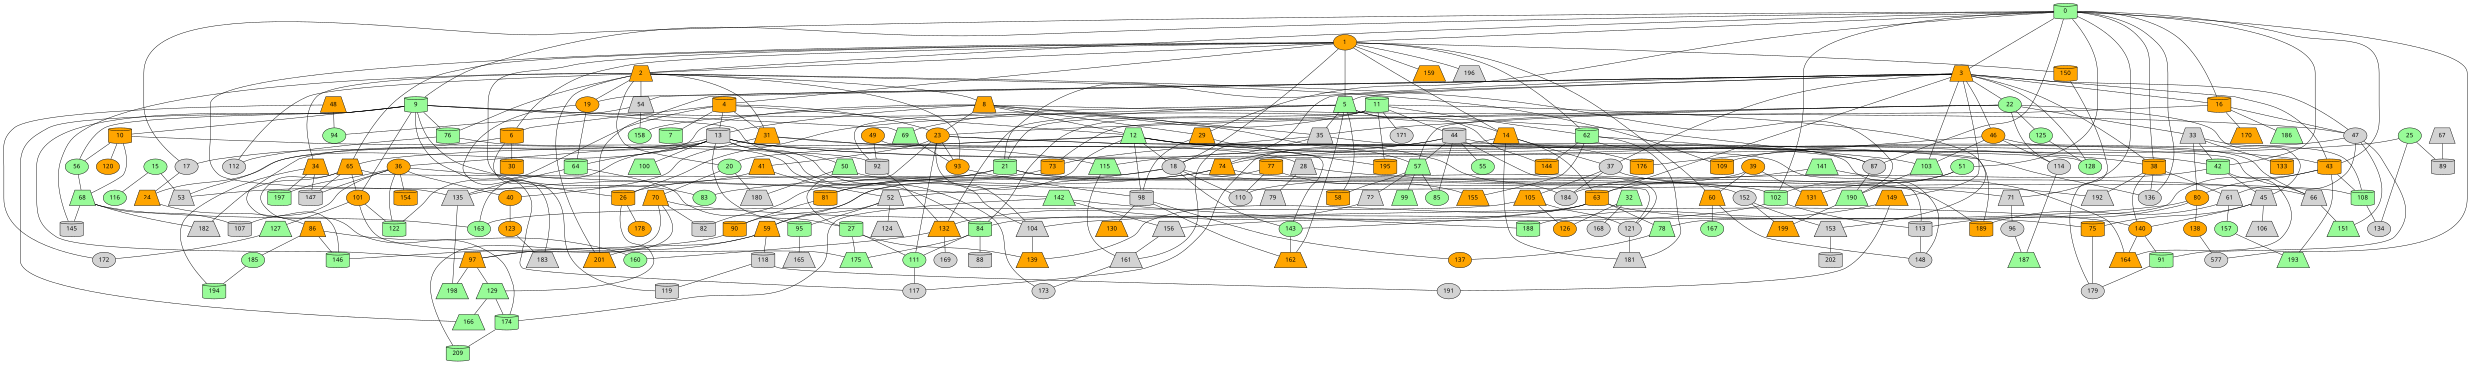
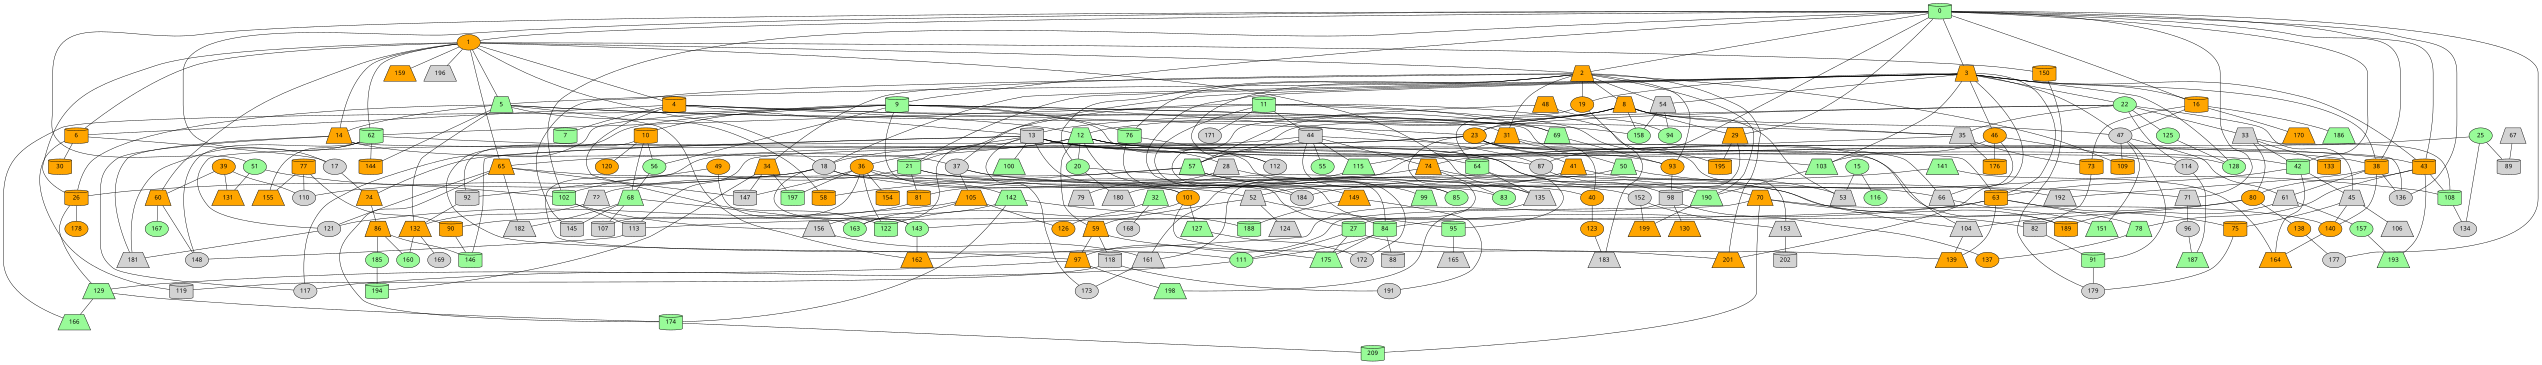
  graph {
    fontname="Noto Sans"
    node [fillcolor=orange fontname="Noto Sans" shape=trapezium style=filled]
    edge [fontname="Noto Sans"]
    0 [fillcolor=palegreen shape=cylinder]
    1 [shape=ellipse]
    2
    3
    9 [fillcolor=palegreen shape=cylinder]
    16 [shape=cylinder]
    17 [fillcolor=lightgrey shape=ellipse]
    29
    38 [shape=cylinder]
    42 [fillcolor=palegreen shape=cylinder]
    43 [shape=cylinder]
    51 [fillcolor=palegreen shape=ellipse]
    71 [fillcolor=lightgrey]
    87 [fillcolor=lightgrey shape=ellipse]
    102 [fillcolor=palegreen shape=cylinder]
    136 [fillcolor=lightgrey shape=ellipse]
-   177 [fillcolor=lightgrey shape=ellipse label=577]
+   177 [fillcolor=lightgrey shape=ellipse]
    4 [shape=cylinder]
    5 [fillcolor=palegreen]
    6 [shape=cylinder]
    14
    18 [fillcolor=lightgrey shape=ellipse]
    26 [shape=cylinder]
    60
    62 [fillcolor=palegreen shape=cylinder]
    65
    135 [fillcolor=lightgrey]
    150 [shape=cylinder]
    159
    196 [fillcolor=lightgrey]
    8
    19 [shape=ellipse]
    20 [fillcolor=palegreen shape=ellipse]
    31
    34
    54 [fillcolor=lightgrey]
    76 [fillcolor=palegreen shape=cylinder]
    93 [shape=ellipse]
    109 [shape=cylinder]
    112 [fillcolor=lightgrey shape=ellipse]
    145 [fillcolor=lightgrey shape=cylinder]
    190 [fillcolor=palegreen]
    201
    21 [fillcolor=palegreen shape=cylinder]
    22 [fillcolor=palegreen shape=ellipse]
    37 [fillcolor=lightgrey shape=ellipse]
    46 [shape=ellipse]
    47 [fillcolor=lightgrey shape=ellipse]
    63 [shape=cylinder]
    103 [fillcolor=palegreen]
    128 [fillcolor=palegreen shape=ellipse]
    149
    10 [shape=cylinder]
    50 [fillcolor=palegreen]
    56 [fillcolor=palegreen shape=ellipse]
    69 [fillcolor=palegreen]
    83 [fillcolor=palegreen shape=ellipse]
    97
    101 [shape=ellipse]
    117 [fillcolor=lightgrey shape=ellipse]
    166 [fillcolor=palegreen]
    73 [shape=cylinder]
    170
    186 [fillcolor=palegreen]
    24
    195 [shape=cylinder]
    98 [fillcolor=lightgrey shape=cylinder]
    192 [fillcolor=lightgrey]
    61 [fillcolor=lightgrey]
    140 [shape=ellipse]
    45 [fillcolor=lightgrey]
    164
    80 [shape=ellipse]
    108 [fillcolor=palegreen shape=cylinder]
    78 [fillcolor=palegreen]
    193 [fillcolor=palegreen]
    131
    96 [fillcolor=lightgrey shape=ellipse]
    113 [fillcolor=lightgrey shape=cylinder]
    156 [fillcolor=lightgrey]
    7 [fillcolor=palegreen shape=cylinder]
    12 [fillcolor=palegreen]
    13 [fillcolor=lightgrey shape=cylinder]
    23 [shape=ellipse]
    122 [fillcolor=palegreen shape=cylinder]
    35 [fillcolor=lightgrey]
    58 [shape=cylinder]
    92 [fillcolor=lightgrey shape=cylinder]
    132
    144 [shape=cylinder]
    162
    30 [shape=cylinder]
    119 [fillcolor=lightgrey shape=cylinder]
    181 [fillcolor=lightgrey]
    52 [fillcolor=lightgrey]
    66 [fillcolor=lightgrey]
    110 [fillcolor=lightgrey shape=ellipse]
    143 [fillcolor=palegreen shape=ellipse]
    129 [fillcolor=palegreen]
    178 [shape=ellipse]
    148 [fillcolor=lightgrey shape=ellipse]
    167 [fillcolor=palegreen shape=ellipse]
    155
    147 [fillcolor=lightgrey shape=cylinder]
    121 [fillcolor=lightgrey shape=ellipse]
    174 [fillcolor=palegreen shape=cylinder]
    182 [fillcolor=lightgrey]
    198 [fillcolor=palegreen]
    179 [fillcolor=lightgrey shape=ellipse]
    53 [fillcolor=lightgrey]
    57 [fillcolor=palegreen]
    158 [fillcolor=palegreen shape=ellipse]
    64 [fillcolor=palegreen shape=cylinder]
    183 [fillcolor=lightgrey]
    70
    180 [fillcolor=lightgrey]
    40 [shape=ellipse]
    115 [fillcolor=palegreen]
    194 [fillcolor=palegreen shape=cylinder]
    197 [fillcolor=palegreen shape=cylinder]
    94 [fillcolor=palegreen shape=ellipse]
    84 [fillcolor=palegreen shape=cylinder]
    199
    81 [shape=cylinder]
    152 [fillcolor=lightgrey shape=ellipse]
    33 [fillcolor=lightgrey]
    114 [fillcolor=lightgrey shape=ellipse]
    125 [fillcolor=palegreen shape=ellipse]
    184 [fillcolor=lightgrey shape=ellipse]
    105
    176 [shape=cylinder]
    91 [fillcolor=palegreen shape=cylinder]
    151 [fillcolor=palegreen]
    139
    75 [shape=cylinder]
    191 [fillcolor=lightgrey shape=ellipse]
    188 [fillcolor=palegreen shape=cylinder]
    59
    189 [shape=cylinder]
    27 [fillcolor=palegreen shape=cylinder]
    28 [fillcolor=lightgrey]
    36 [shape=ellipse]
    100 [fillcolor=palegreen]
    104 [fillcolor=lightgrey]
    146 [fillcolor=palegreen shape=cylinder]
    163 [fillcolor=palegreen shape=ellipse]
    173 [fillcolor=lightgrey shape=ellipse]
    41
    111 [fillcolor=palegreen shape=ellipse]
    161 [fillcolor=lightgrey]
    160 [fillcolor=palegreen shape=ellipse]
    169 [fillcolor=lightgrey shape=ellipse]
    85 [fillcolor=palegreen shape=ellipse]
    72 [fillcolor=lightgrey]
    99 [fillcolor=palegreen]
    68 [fillcolor=palegreen]
    120 [shape=ellipse]
    175 [fillcolor=palegreen]
    127 [fillcolor=palegreen]
    107 [fillcolor=lightgrey shape=cylinder]
    11 [fillcolor=palegreen shape=cylinder]
    44 [fillcolor=lightgrey shape=cylinder]
    153 [fillcolor=lightgrey]
    171 [fillcolor=lightgrey shape=ellipse]
    74
    55 [fillcolor=palegreen shape=ellipse]
    88 [fillcolor=lightgrey shape=cylinder]
    202 [fillcolor=lightgrey shape=cylinder]
    118 [fillcolor=lightgrey shape=cylinder]
    137 [shape=ellipse]
    130
    86
    79 [fillcolor=lightgrey]
    142 [fillcolor=palegreen]
    154 [shape=cylinder]
    95 [fillcolor=palegreen shape=cylinder]
    15 [fillcolor=palegreen shape=ellipse]
    116 [fillcolor=palegreen shape=ellipse]
    82 [fillcolor=lightgrey shape=cylinder]
    124 [fillcolor=lightgrey]
    n181 [fillcolor=palegreen label=209 shape=cylinder]
    90 [shape=cylinder]
    133 [shape=cylinder]
    106 [fillcolor=lightgrey]
    187 [fillcolor=palegreen]
    185 [fillcolor=palegreen shape=ellipse]
    25 [fillcolor=palegreen shape=ellipse]
    89 [fillcolor=lightgrey shape=cylinder]
    134 [fillcolor=lightgrey shape=ellipse]
    123 [shape=ellipse]
    32 [fillcolor=palegreen]
    126 [shape=ellipse]
    168 [fillcolor=lightgrey shape=ellipse]
    138 [shape=ellipse]
    157 [fillcolor=palegreen shape=ellipse]
    39 [shape=ellipse]
    48
    172 [fillcolor=lightgrey shape=ellipse]
    49 [shape=ellipse]
    165 [fillcolor=lightgrey]
    67 [fillcolor=lightgrey]
    77 [shape=cylinder]
    141 [fillcolor=palegreen]
    0 -- 1
    0 -- 2
    0 -- 3
    0 -- 9
    0 -- 16
    0 -- 17
    0 -- 29
    0 -- 38
    0 -- 42
    0 -- 43
    0 -- 51
    0 -- 71
    0 -- 87
    0 -- 102
    0 -- 136
    0 -- 177
    1 -- 2
    1 -- 4
    1 -- 5
    1 -- 6
    1 -- 14
    1 -- 18
    1 -- 26
    1 -- 60
    1 -- 62
    1 -- 65
    1 -- 135
    1 -- 150
    1 -- 159
    1 -- 196
    2 -- 8
    2 -- 19
    2 -- 20
    2 -- 31
    2 -- 34
    2 -- 54
    2 -- 76
    2 -- 93
    2 -- 109
    2 -- 112
    2 -- 145
    2 -- 190
    2 -- 201
    3 -- 16
    3 -- 38
    3 -- 43
    3 -- 5
    3 -- 18
    3 -- 19
    3 -- 54
    3 -- 201
    3 -- 21
    3 -- 22
    3 -- 37
    3 -- 46
    3 -- 47
    3 -- 63
    3 -- 103
    3 -- 128
    3 -- 149
    9 -- 87
    9 -- 76
    9 -- 10
    9 -- 50
    9 -- 56
    9 -- 69
    9 -- 83
    9 -- 97
    9 -- 101
    9 -- 117
    9 -- 166
    16 -- 47
    16 -- 73
    16 -- 170
    16 -- 186
    17 -- 24
    29 -- 195
    29 -- 98
    38 -- 136
    38 -- 192
    38 -- 61
    38 -- 140
    42 -- 63
    42 -- 45
    42 -- 164
    43 -- 80
    43 -- 108
    43 -- 78
    43 -- 193
    51 -- 102
    51 -- 131
    71 -- 96
    87 -- 190
    102 -- 113
    102 -- 156
    4 -- 6
    4 -- 31
    4 -- 7
    4 -- 12
    4 -- 13
    4 -- 23
    4 -- 122
    5 -- 14
    5 -- 26
    5 -- 35
    5 -- 58
-   5 -- 92
+   5 -- 158
    5 -- 132
    5 -- 144
    5 -- 162
    6 -- 17
    6 -- 30
    6 -- 119
    14 -- 37
    14 -- 63
    14 -- 117
    14 -- 181
    18 -- 26
    18 -- 52
    18 -- 66
    18 -- 110
    18 -- 143
    26 -- 129
    26 -- 178
    60 -- 148
    60 -- 167
    62 -- 87
    62 -- 144
    62 -- 181
    62 -- 148
    62 -- 155
    65 -- 101
    65 -- 147
    65 -- 121
    65 -- 174
    65 -- 182
    135 -- 198
    150 -- 179
    8 -- 29
    8 -- 47
    8 -- 12
    8 -- 13
    8 -- 23
    8 -- 35
    8 -- 53
    8 -- 57
    8 -- 158
    19 -- 64
    19 -- 183
    20 -- 70
    20 -- 180
    31 -- 136
    31 -- 40
    31 -- 115
    34 -- 147
    34 -- 194
    34 -- 197
    54 -- 158
    54 -- 94
    76 -- 112
    76 -- 84
    93 -- 98
    190 -- 199
    21 -- 102
    21 -- 135
    21 -- 81
    21 -- 152
    22 -- 45
    22 -- 23
    22 -- 35
    22 -- 57
    22 -- 33
    22 -- 114
    22 -- 125
    37 -- 192
    37 -- 184
    37 -- 105
    46 -- 103
    46 -- 66
    46 -- 114
    46 -- 176
    47 -- 109
    47 -- 61
    47 -- 91
    47 -- 151
    63 -- 78
    63 -- 143
    63 -- 84
    63 -- 139
    63 -- 75
    103 -- 190
    149 -- 191
    149 -- 188
    10 -- 56
    10 -- 92
    10 -- 68
    10 -- 120
    50 -- 108
    50 -- 180
    56 -- 68
    69 -- 93
    97 -- 129
    97 -- 198
    101 -- 122
    101 -- 175
    101 -- 127
    73 -- 82
    24 -- 86
    98 -- 162
    98 -- 137
    98 -- 130
    61 -- 189
    61 -- 157
    140 -- 164
    45 -- 140
    45 -- 75
    45 -- 106
    80 -- 113
    80 -- 104
    80 -- 138
    108 -- 134
    78 -- 137
    96 -- 187
    113 -- 148
    156 -- 161
    12 -- 38
    12 -- 18
    12 -- 65
    12 -- 20
    12 -- 103
    12 -- 98
    12 -- 184
    12 -- 59
    12 -- 189
    13 -- 42
    13 -- 43
    13 -- 24
    13 -- 64
    13 -- 27
    13 -- 28
    13 -- 36
    13 -- 100
    13 -- 104
    13 -- 146
    13 -- 163
    13 -- 173
    23 -- 93
    23 -- 128
    23 -- 113
    23 -- 27
    23 -- 104
    23 -- 41
    23 -- 111
    35 -- 73
    35 -- 176
    35 -- 161
    92 -- 132
    132 -- 160
    132 -- 169
    52 -- 59
    52 -- 95
    52 -- 124
    66 -- 151
    143 -- 162
    129 -- 166
    129 -- 174
    121 -- 181
    174 -- n181
    57 -- 58
    57 -- 85
    57 -- 72
    57 -- 99
    64 -- 135
    64 -- 95
    70 -- 97
    70 -- 140
    70 -- 82
    70 -- n181
    40 -- 123
    115 -- 161
    84 -- 111
    84 -- 175
    84 -- 88
    81 -- 90
    152 -- 199
    152 -- 153
    33 -- 42
    33 -- 80
    33 -- 108
    33 -- 133
    114 -- 187
    125 -- 128
    105 -- 121
    105 -- 163
    105 -- 126
    91 -- 179
    75 -- 179
    59 -- 201
    59 -- 97
    59 -- 118
    27 -- 139
    27 -- 111
    27 -- 175
    28 -- 71
    28 -- 79
    36 -- 122
    36 -- 147
    36 -- 40
    36 -- 197
    36 -- 107
    36 -- 142
    36 -- 154
    104 -- 139
    41 -- 52
    41 -- 53
    111 -- 117
    161 -- 173
    72 -- 132
    68 -- 145
    68 -- 182
    68 -- 163
    68 -- 107
    127 -- 172
    11 -- 62
    11 -- 21
    11 -- 69
    11 -- 195
    11 -- 84
    11 -- 44
    11 -- 153
    11 -- 171
    44 -- 66
    44 -- 121
    44 -- 57
    44 -- 115
    44 -- 85
    44 -- 74
    44 -- 55
    153 -- 202
    74 -- 83
    74 -- 81
    74 -- 189
    118 -- 119
    118 -- 191
    86 -- 146
    86 -- 160
    86 -- 185
    142 -- 156
    142 -- 174
    142 -- 188
    95 -- 165
    15 -- 53
    15 -- 116
-   140 -- 91
+   82 -- 91
    90 -- 146
    185 -- 194
    25 -- 74
    25 -- 89
    25 -- 134
    123 -- 183
    32 -- 126
    32 -- 168
    138 -- 177
    157 -- 193
    39 -- 60
    39 -- 131
    39 -- 110
    48 -- 94
    48 -- 172
    49 -- 92
    49 -- 143
    67 -- 89
    77 -- 110
    77 -- 155
    77 -- 90
    141 -- 164
    141 -- 184
  }
